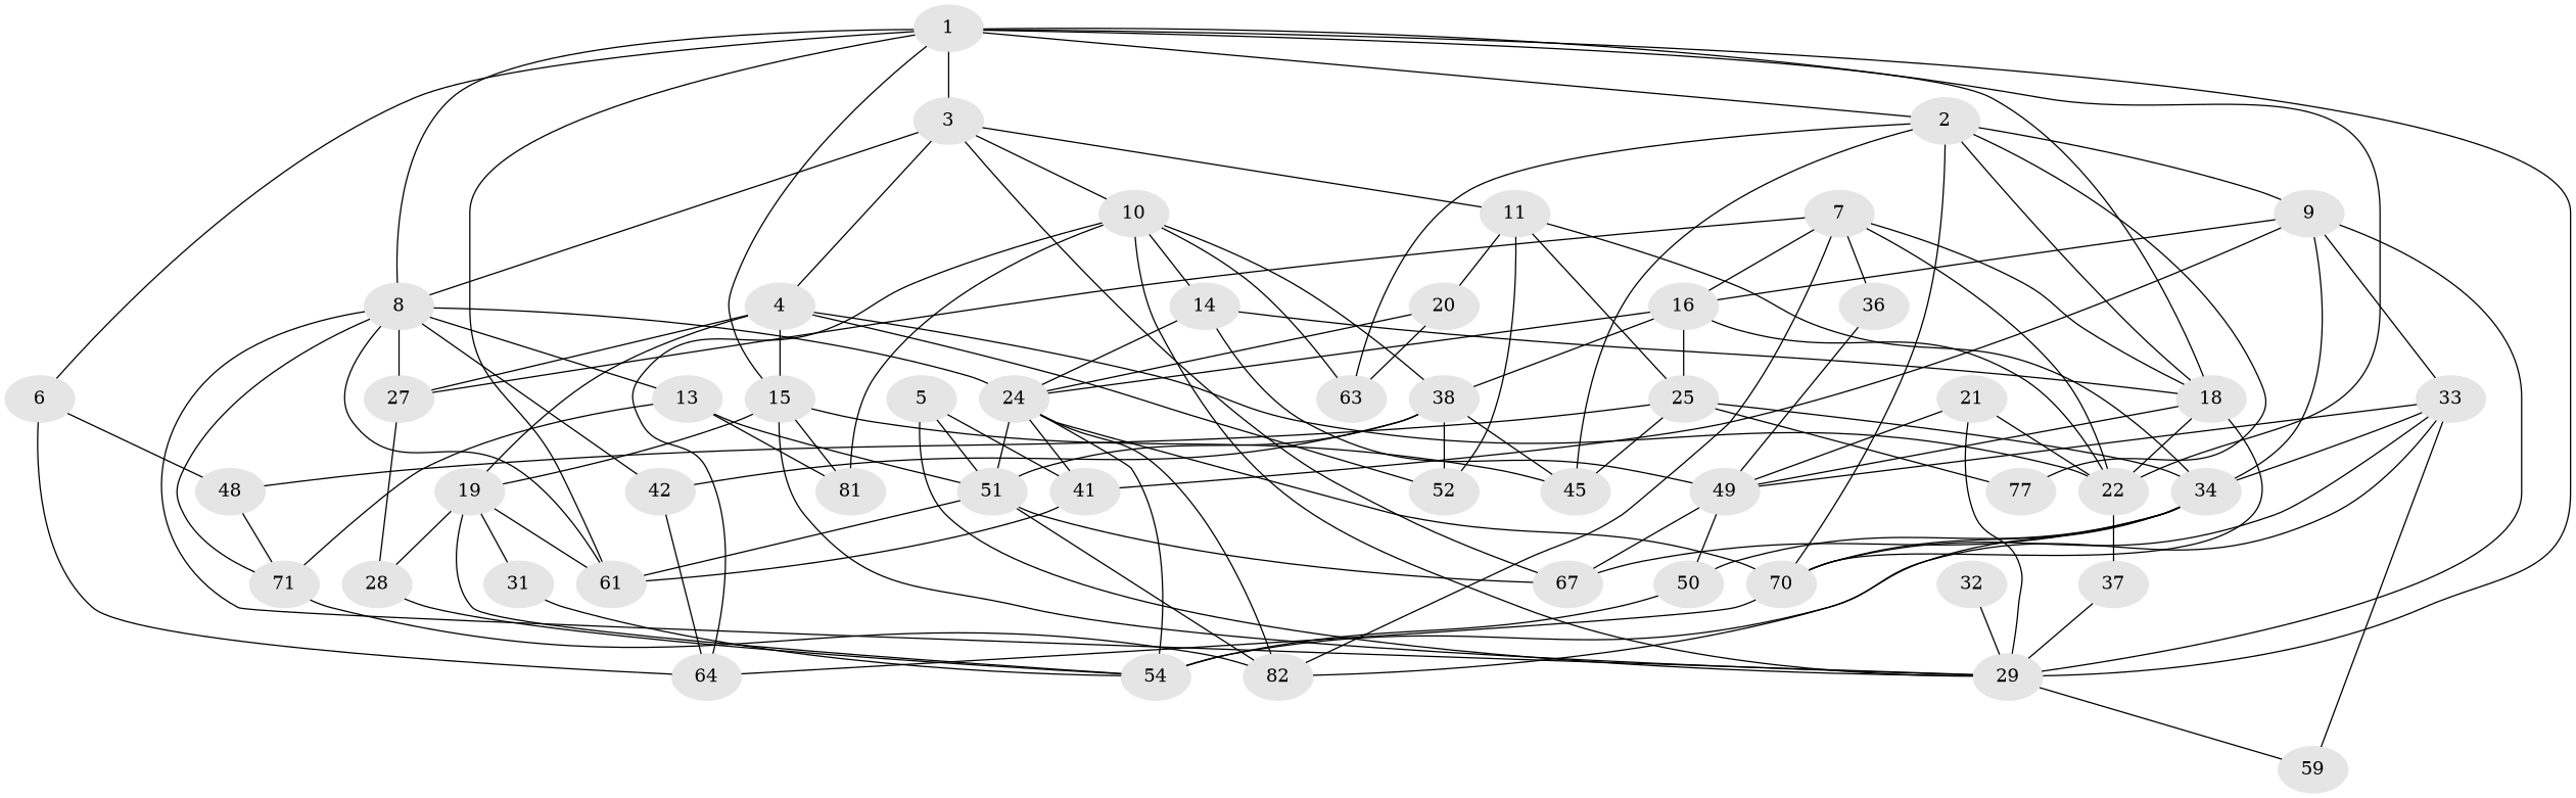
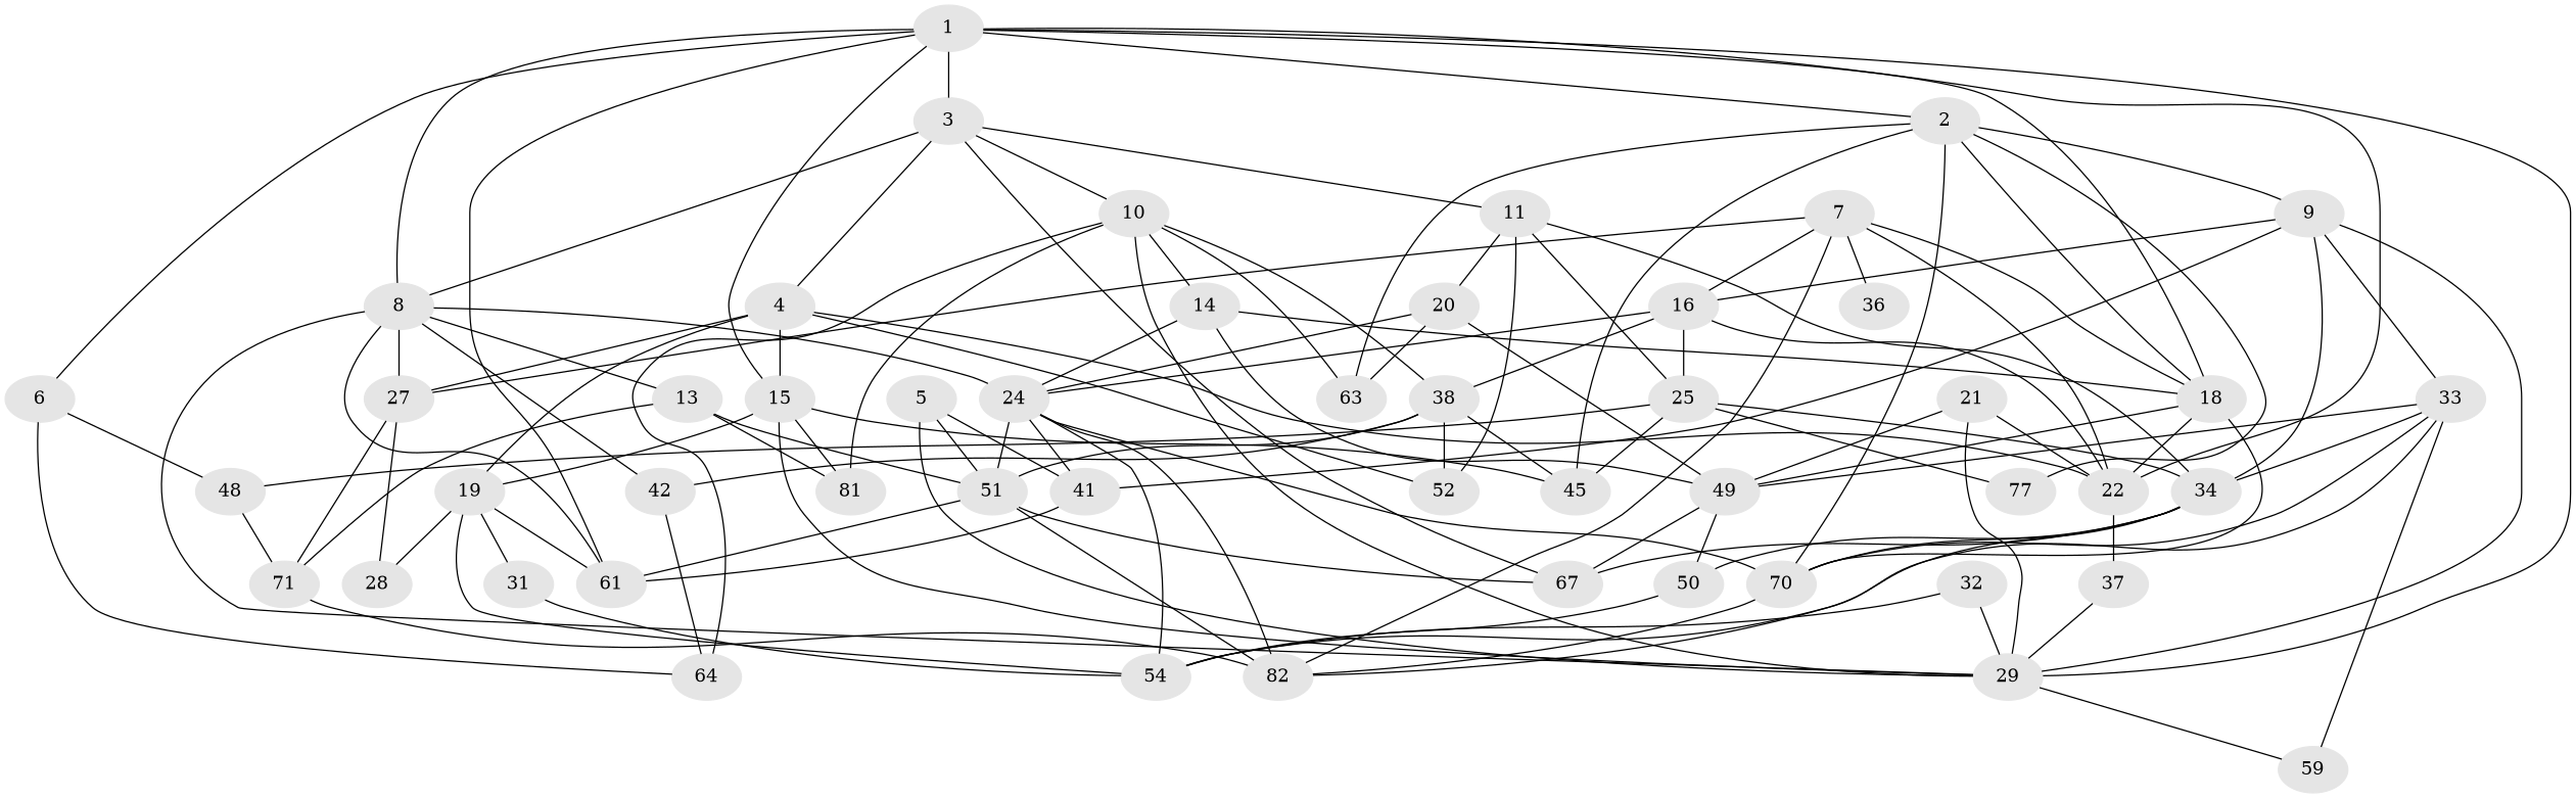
  graph {
    node [color=gray90 style=filled]
    1 [super="+79"]
    2 [super="+52"]
    3 [super="+17"]
    6 [super="+57"]
    8 [super="+26"]
    15 [super="+46"]
    18 [super="+56"]
    22 [super="+30"]
    n9 [label=29 super="+74"]
    61 [super="+68"]
    9 [super="+23"]
    45 [super="+66"]
    63
    70 [super="+78"]
    77
    11 [super="+40"]
    4 [super="+76"]
    10 [super="+69"]
    67
    48
    64
    27 [super="+29"]
    13
    24 [super="+35"]
    42
    19 [super="+58"]
    81
    49 [super="+53"]
    37
    59
    41 [super="+73"]
    16 [super="+55"]
    33 [super="+43"]
    34 [super="+47"]
    n35 [label=52]
    20
    25 [super="+44"]
    82 [super="+83"]
    14
    38 [super="+75"]
    28
    31
    54 [super="+60"]
    71
    5 [super="+12"]
    51 [super="+80"]
    7
    36
    50 [super="+65"]
    21
    32
    1 -- 2
    1 -- 3
    1 -- 6
    1 -- 8
    1 -- 15
    1 -- 18
    1 -- 22
    1 -- n9
    1 -- 61
    2 -- 18
    2 -- 9
    2 -- 45
    2 -- 63
    2 -- 70 [weight=2]
    2 -- 77
    3 -- 8 [weight=2]
    3 -- 11
    3 -- 4
    3 -- 10
    3 -- 67
    6 -- 48
    6 -- 64
    8 -- n9
    8 -- 61
    8 -- 27
    8 -- 13
    8 -- 24
    8 -- 42
    15 -- n9
    15 -- 45
    15 -- 19
    15 -- 81
    18 -- 22
    18 -- 70
    18 -- 49
    22 -- 37
    n9 -- 59
    9 -- n9
    9 -- 41
    9 -- 16
    9 -- 33
    9 -- 34
-   70 -- 64
+   70 -- 82
    11 -- 34
    11 -- n35
    11 -- 20
    11 -- 25
    4 -- 15
    4 -- 22
    4 -- 27
    4 -- 19
    4 -- n35
    10 -- n9
    10 -- 63
    10 -- 64
    10 -- 81
    10 -- 14
    10 -- 38
    48 -- 71
    27 -- 28
-   8 -- 71
+   27 -- 71
    13 -- 81
    13 -- 71
    13 -- 51
    24 -- 70
    24 -- 41
    24 -- 82
    24 -- 54
    24 -- 51
    42 -- 64
    19 -- 61
    19 -- 28
    19 -- 31
    19 -- 54
    49 -- 67
    49 -- 50
    37 -- n9
    41 -- 61
    16 -- 22
    16 -- 24
    16 -- 25
    16 -- 38
    33 -- 70
    33 -- 49
    33 -- 59
    33 -- 34
    33 -- 54
    34 -- 70
    34 -- 67
    34 -- 82
    34 -- 50
    20 -- 63
    20 -- 24
    25 -- 45
    25 -- 77
    25 -- 48
    25 -- 34
    14 -- 18
    14 -- 24
    14 -- 49
    38 -- 45
    38 -- 42
    38 -- n35
    38 -- 51
    31 -- 54
    71 -- 82
    5 -- n9
    5 -- 41
    5 -- 51
    51 -- 61
    51 -- 67
    51 -- 82
    7 -- 18
    7 -- 22
    7 -- 27
    7 -- 16
    7 -- 82
    7 -- 36
-   36 -- 49
+   20 -- 49
    50 -- 54
    21 -- 22
    21 -- n9
    21 -- 49
    32 -- n9
-   28 -- 54
+   32 -- 54
  }
